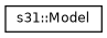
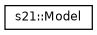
  digraph {
    rankdir=LR
-   n1 [color=black fillcolor=white fontname=Helvetica fontsize=10 height=0.2 label="s31::Model" shape=record style=filled width=0.4]
+   n1 [color=black fillcolor=white fontname=Helvetica fontsize=10 height=0.2 label="s21::Model" shape=record style=filled width=0.4]
  }
